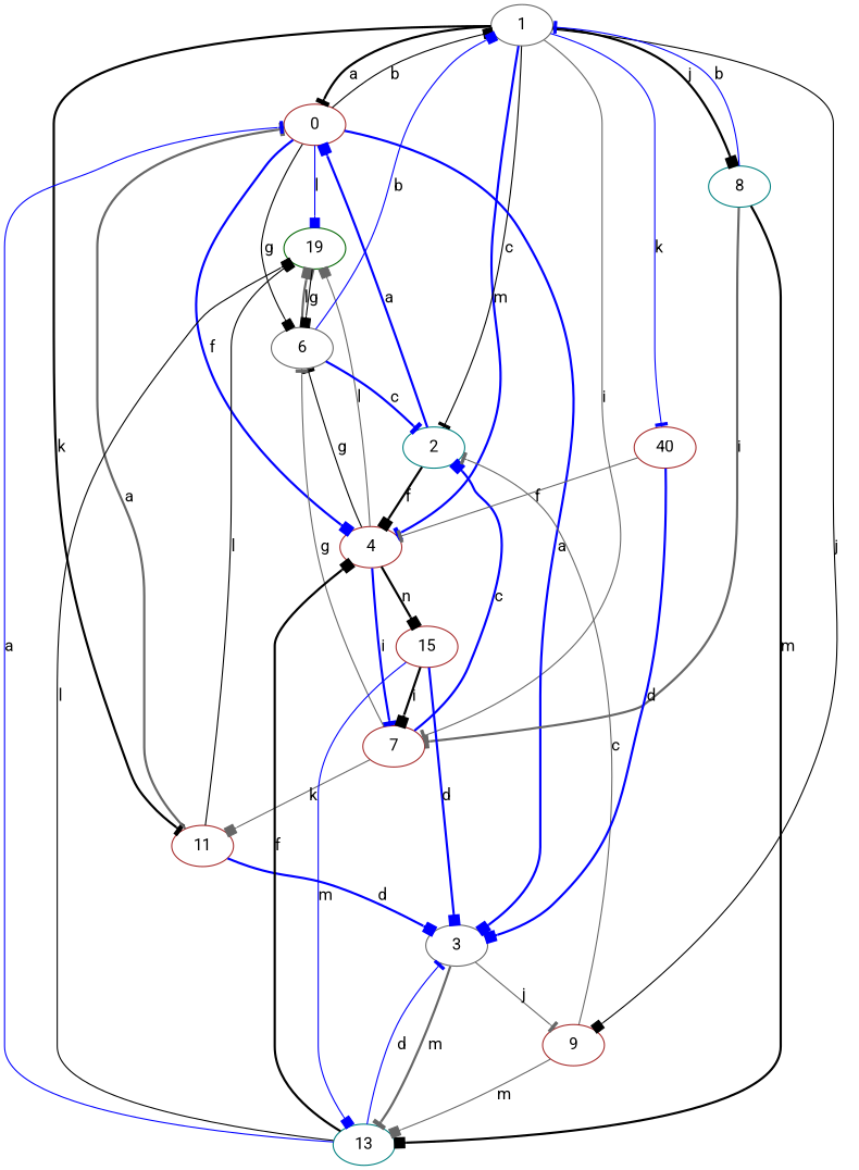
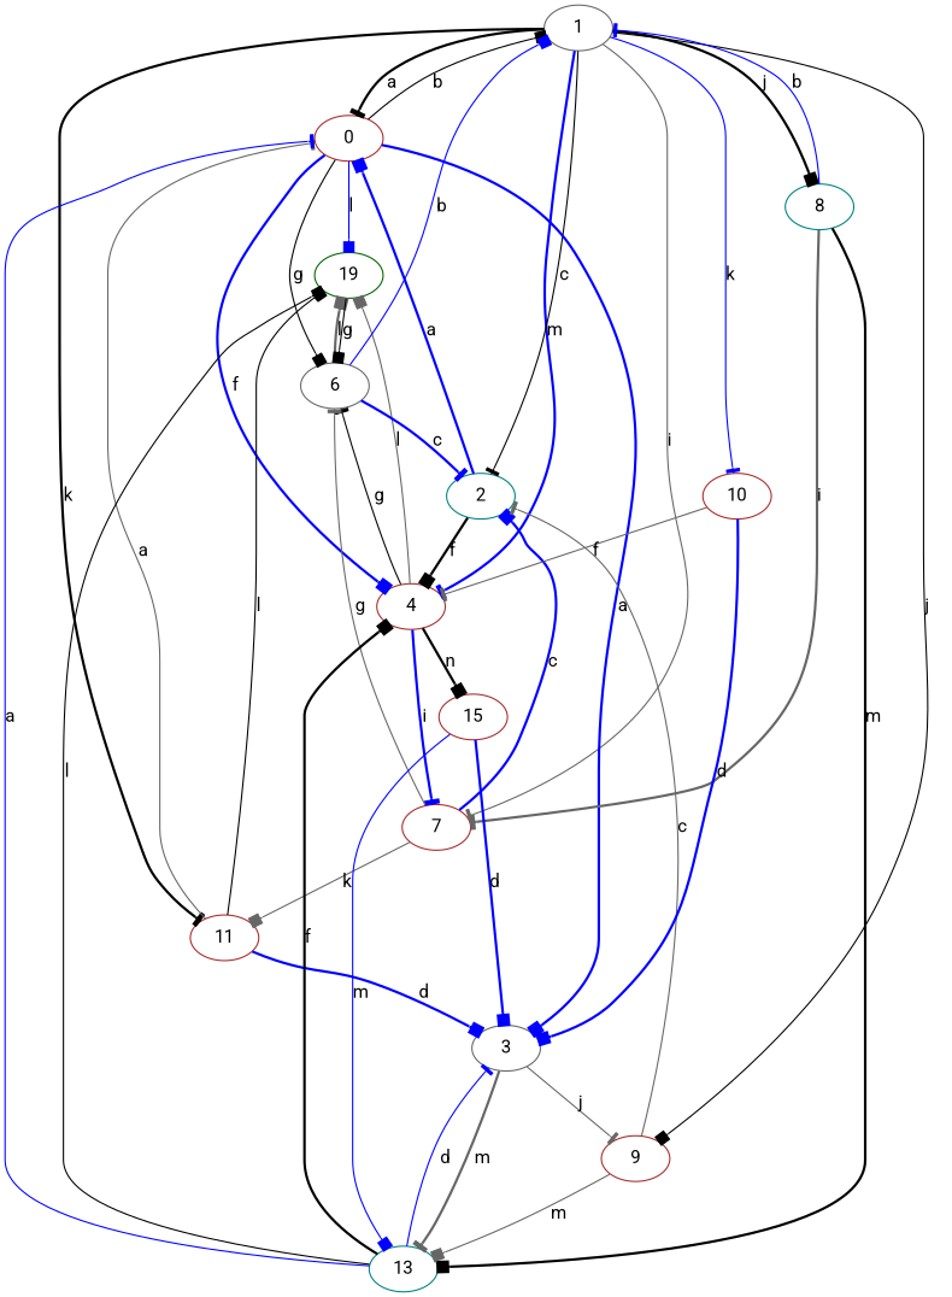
  strict digraph {
    fontname=Roboto
    node [color=brown fontname=Roboto]
    edge [arrowhead=box color=blue fontname=Roboto style=solid]
    1 [color=gray40]
    0
    3 [color=gray40]
    4
    6 [color=gray40]
    n6 [color=darkgreen label=19]
    2 [color=teal]
    7
    8 [color=teal]
    9
-   10 [label=40]
+   10
    11
    13 [color=teal]
    15
    1 -> 0 [arrowhead=tee color=black label=a style=bold]
    1 -> 4 [arrowhead=tee label=m style=bold]
    1 -> 2 [arrowhead=tee color=black label=c]
    1 -> 7 [arrowhead=tee color=gray40 label=i]
    1 -> 8 [color=black label=j style=bold]
    1 -> 9 [color=black label=j]
    1 -> 10 [arrowhead=tee label=k]
    1 -> 11 [arrowhead=tee color=black label=k style=bold]
    0 -> 1 [color=black label=b]
    0 -> 3 [label=a style=bold]
    0 -> 4 [label=f style=bold]
    0 -> 6 [color=black label=g]
    0 -> n6 [label=l]
    3 -> 9 [arrowhead=tee color=gray40 label=j]
    3 -> 13 [arrowhead=tee color=gray40 label=m style=bold]
    4 -> 6 [arrowhead=tee color=black label=g]
    4 -> n6 [color=gray40 label=l]
    4 -> 7 [arrowhead=tee label=i style=bold]
    4 -> 15 [color=black label=n style=bold]
    6 -> 1 [label=b]
    6 -> n6 [color=gray40 label=l style=bold]
    6 -> 2 [arrowhead=tee label=c style=bold]
    n6 -> 6 [color=black label=g]
    2 -> 0 [label=a style=bold]
    2 -> 4 [color=black label=f style=bold]
    7 -> 6 [arrowhead=tee color=gray40 label=g]
    7 -> 2 [label=c style=bold]
    7 -> 11 [color=gray40 label=k]
    8 -> 1 [arrowhead=tee label=b]
    8 -> 7 [arrowhead=tee color=gray40 label=i style=bold]
    8 -> 13 [color=black label=m style=bold]
    9 -> 2 [arrowhead=tee color=gray40 label=c]
    9 -> 13 [color=gray40 label=m]
    10 -> 3 [label=d style=bold]
    10 -> 4 [arrowhead=tee color=gray40 label=f]
-   11 -> 0 [arrowhead=tee color=gray40 label=a style=bold]
+   11 -> 0 [arrowhead=tee color=gray40 label=a]
    11 -> 3 [label=d style=bold]
    11 -> n6 [color=black label=l]
    13 -> 0 [arrowhead=tee label=a]
    13 -> 3 [arrowhead=tee label=d]
    13 -> 4 [color=black label=f style=bold]
    13 -> n6 [color=black label=l]
    15 -> 3 [label=d style=bold]
-   15 -> 7 [color=black label=i style=bold]
    15 -> 13 [label=m]
  }
